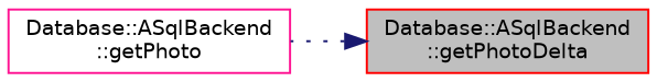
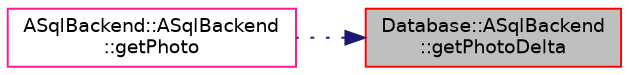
  digraph {
    rankdir=RL
    node [fontname=Helvetica fontsize=10 shape=record style=filled]
    n1 [color=red fillcolor=grey75 fontcolor=black height=0.2 label="Database::ASqlBackend\l::getPhotoDelta" width=0.4]
-   n2 [color=deeppink fillcolor=white height=0.2 label="Database::ASqlBackend\l::getPhoto" width=0.4]
+   n2 [color=deeppink fillcolor=white height=0.2 label="ASqlBackend::ASqlBackend\l::getPhoto" width=0.4]
    n1 -> n2 [color=midnightblue dir=back fontname=Helvetica fontsize=10 labelfontname=Helvetica labelfontsize=10 style=dotted]
  }
